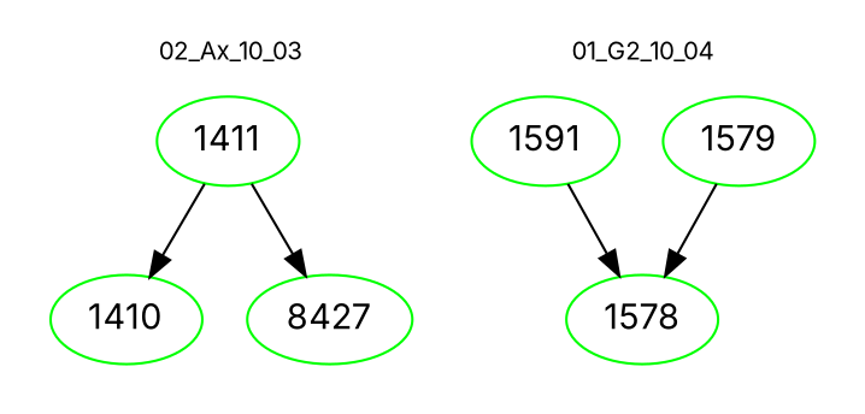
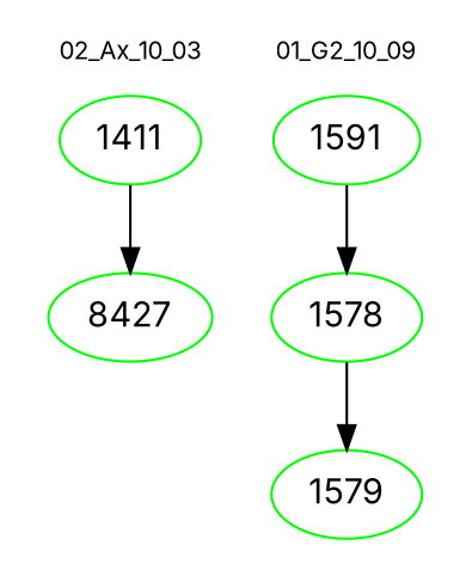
  digraph {
    fontname=Inter
    node [color=green fontname=Inter]
    edge [color=black fontname=Inter]
    n1 [label=1411]
-   n2 [label=1410]
    n3 [label=8427]
    n4 [label=1578]
    n5 [label=1579]
    n6 [label=1591]
    subgraph cluster_1 {
      color=white
      fontsize=10
      label="02_Ax_10_03"
      n1
-     n2
      n3
    }
    subgraph cluster_2 {
      color=white
      fontsize=10
-     label="01_G2_10_04"
+     label="01_G2_10_09"
      n4
      n5
      n6
    }
-   n1 -> n2
    n1 -> n3
-   n5 -> n4
+   n4 -> n5
    n6 -> n4
  }
